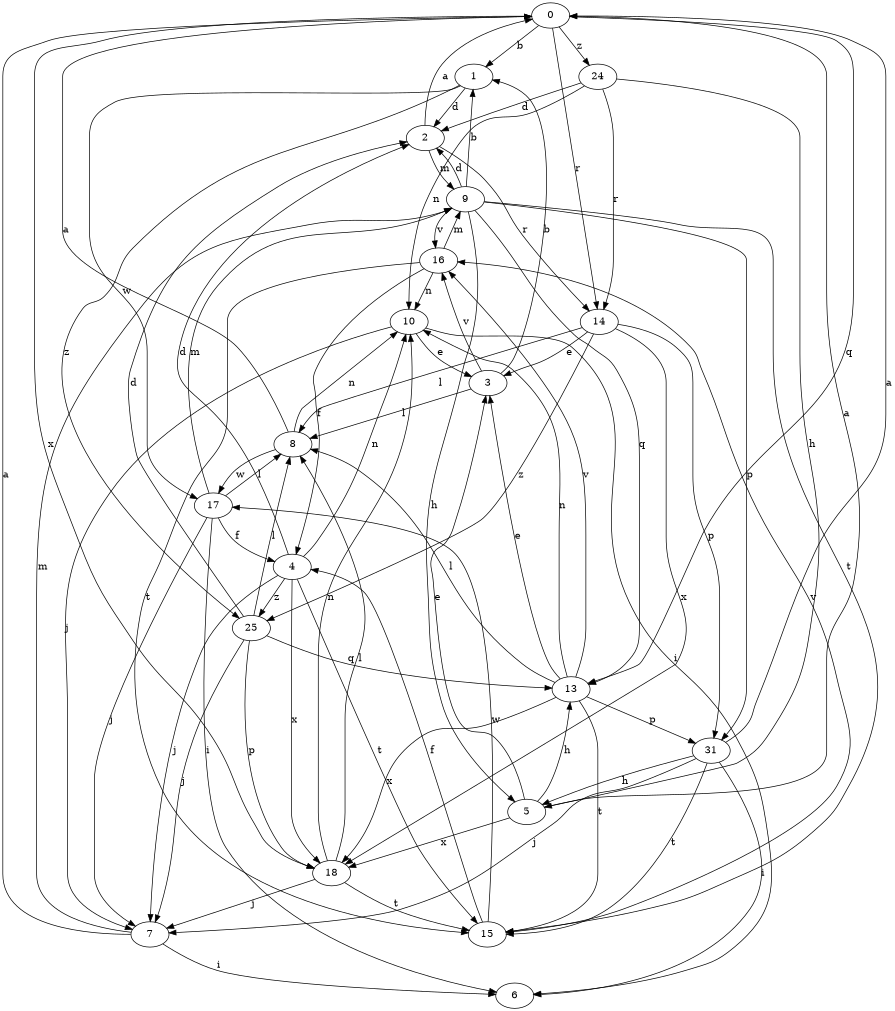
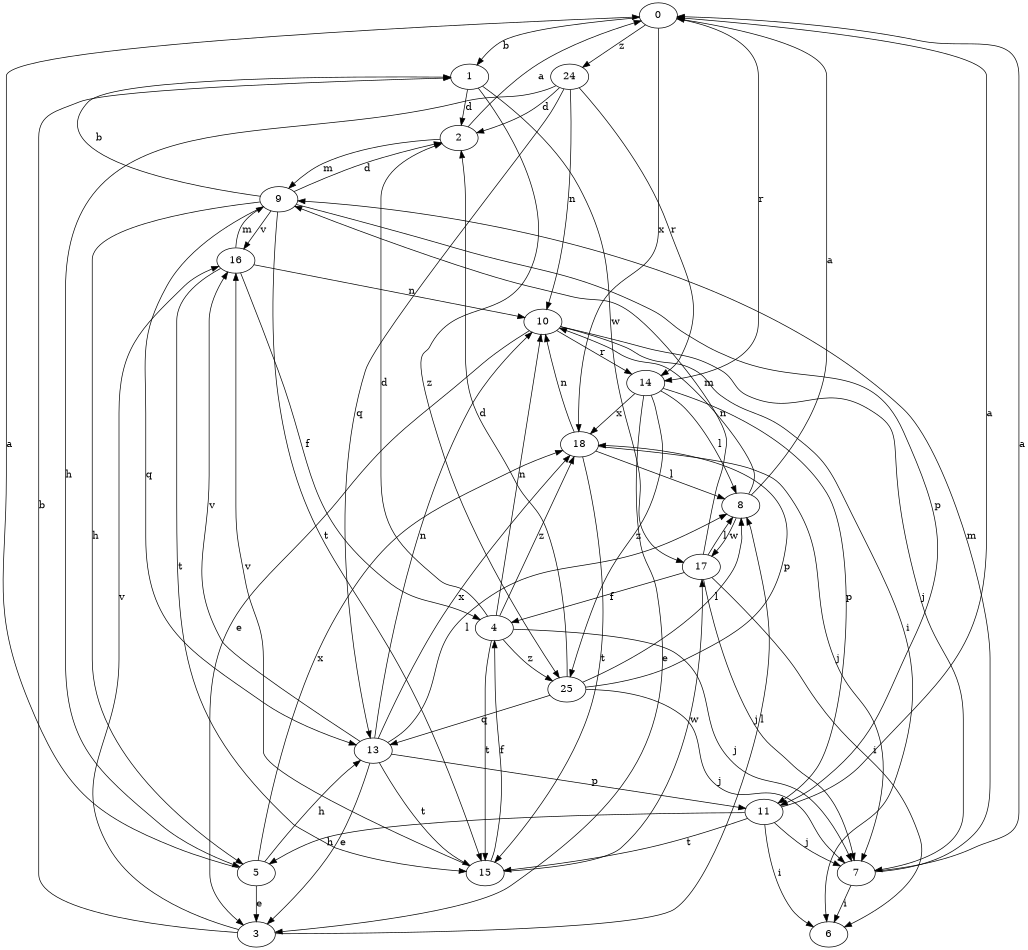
  strict digraph {
    0
    1
    14
    18
    24
    2
    17
    25
    3
    8
-   11 [label=31]
+   11
    7
    10
    15
    5
    13
    9
    4
    6
    16
    0 -> 1 [label=b]
    0 -> 14 [label=r]
    0 -> 18 [label=x]
    0 -> 24 [label=z]
    1 -> 2 [label=d]
    1 -> 17 [label=w]
    1 -> 25 [label=z]
    14 -> 18 [label=x]
    14 -> 25 [label=z]
    14 -> 3 [label=e]
    14 -> 8 [label=l]
    14 -> 11 [label=p]
    18 -> 8 [label=l]
    18 -> 7 [label=j]
    18 -> 10 [label=n]
    18 -> 15 [label=t]
    24 -> 14 [label=r]
    24 -> 2 [label=d]
    24 -> 10 [label=n]
    24 -> 5 [label=h]
-   0 -> 13 [label=q]
+   24 -> 13 [label=q]
    2 -> 0 [label=a]
-   2 -> 14 [label=r]
+   10 -> 14 [label=r]
    2 -> 9 [label=m]
    17 -> 8 [label=l]
    17 -> 7 [label=j]
    17 -> 9 [label=m]
    17 -> 4 [label=f]
    17 -> 6 [label=i]
    25 -> 18 [label=p]
    25 -> 2 [label=d]
    25 -> 8 [label=l]
    25 -> 7 [label=j]
    25 -> 13 [label=q]
    3 -> 1 [label=b]
    3 -> 8 [label=l]
    3 -> 16 [label=v]
    8 -> 0 [label=a]
    8 -> 17 [label=w]
    8 -> 10 [label=n]
    11 -> 0 [label=a]
    11 -> 7 [label=j]
    11 -> 15 [label=t]
    11 -> 5 [label=h]
    11 -> 6 [label=i]
    7 -> 0 [label=a]
    7 -> 9 [label=m]
    7 -> 6 [label=i]
    10 -> 3 [label=e]
    10 -> 7 [label=j]
    10 -> 6 [label=i]
    15 -> 17 [label=w]
    15 -> 4 [label=f]
    15 -> 16 [label=v]
    5 -> 0 [label=a]
    5 -> 18 [label=x]
    5 -> 3 [label=e]
    5 -> 13 [label=h]
    13 -> 18 [label=x]
    13 -> 3 [label=e]
    13 -> 8 [label=l]
    13 -> 11 [label=p]
    13 -> 10 [label=n]
    13 -> 15 [label=t]
    13 -> 16 [label=v]
    9 -> 1 [label=b]
    9 -> 2 [label=d]
    9 -> 11 [label=p]
    9 -> 15 [label=t]
    9 -> 5 [label=h]
    9 -> 13 [label=q]
    9 -> 16 [label=v]
-   4 -> 18 [label=x]
+   4 -> 18 [label=z]
    4 -> 2 [label=d]
    4 -> 25 [label=z]
    4 -> 7 [label=j]
    4 -> 10 [label=n]
    4 -> 15 [label=t]
    16 -> 10 [label=n]
    16 -> 15 [label=t]
    16 -> 9 [label=m]
    16 -> 4 [label=f]
  }
